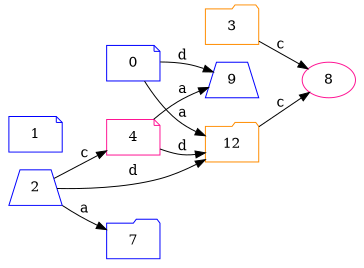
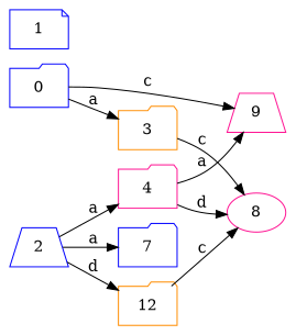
  strict digraph {
    rankdir=LR
    node [color=blue shape=folder]
    3 [color=darkorange]
    8 [color=deeppink shape=ellipse]
-   4 [color=deeppink shape=note]
+   4 [color=deeppink]
    n4 [color=darkorange label=12]
-   9 [shape=trapezium]
-   0 [shape=note]
+   9 [color=deeppink shape=trapezium]
+   0
    1 [shape=note]
    2 [shape=trapezium]
    7
    3 -> 8 [label=c]
-   4 -> n4 [label=d]
+   4 -> 8 [label=d]
    4 -> 9 [label=a]
    n4 -> 8 [label=c]
-   0 -> n4 [label=a]
-   0 -> 9 [label=d]
-   2 -> 4 [label=c]
+   0 -> 3 [label=a]
+   0 -> 9 [label=c]
+   2 -> 4 [label=a]
    2 -> n4 [label=d]
    2 -> 7 [label=a]
  }
